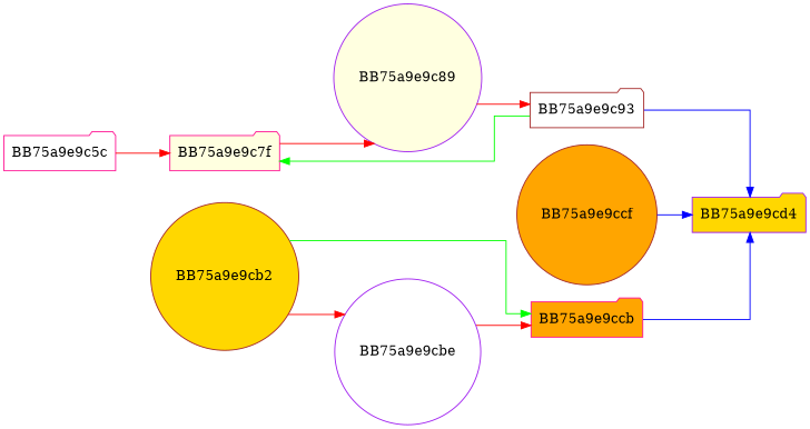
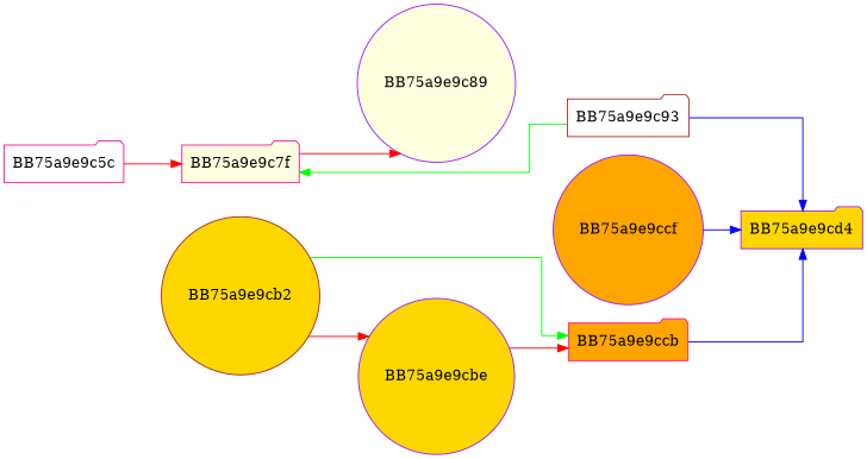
  digraph {
    rankdir=LR
    splines=ortho
    node [color=deeppink fillcolor=white shape=folder style=filled]
    edge [color=red]
    BB75a9e9c5c
    BB75a9e9c7f [fillcolor=lightyellow]
    BB75a9e9c89 [color=purple fillcolor=lightyellow shape=circle]
-   BB75a9e9ccf [color=brown fillcolor=orange shape=circle]
+   BB75a9e9ccf [color=purple fillcolor=orange shape=circle]
    BB75a9e9cd4 [color=purple fillcolor=gold]
    BB75a9e9cb2 [color=brown fillcolor=gold shape=circle]
    BB75a9e9ccb [fillcolor=orange]
-   BB75a9e9cbe [color=purple shape=circle]
+   BB75a9e9cbe [color=purple fillcolor=gold shape=circle]
    BB75a9e9c93 [color=brown]
    BB75a9e9c5c -> BB75a9e9c7f
    BB75a9e9c7f -> BB75a9e9c89
-   BB75a9e9c89 -> BB75a9e9c93
    BB75a9e9ccf -> BB75a9e9cd4 [color=blue]
    BB75a9e9cb2 -> BB75a9e9ccb [color=green]
    BB75a9e9cb2 -> BB75a9e9cbe
    BB75a9e9ccb -> BB75a9e9cd4 [color=blue]
    BB75a9e9cbe -> BB75a9e9ccb
    BB75a9e9c93 -> BB75a9e9c7f [color=green]
    BB75a9e9c93 -> BB75a9e9cd4 [color=blue]
  }
